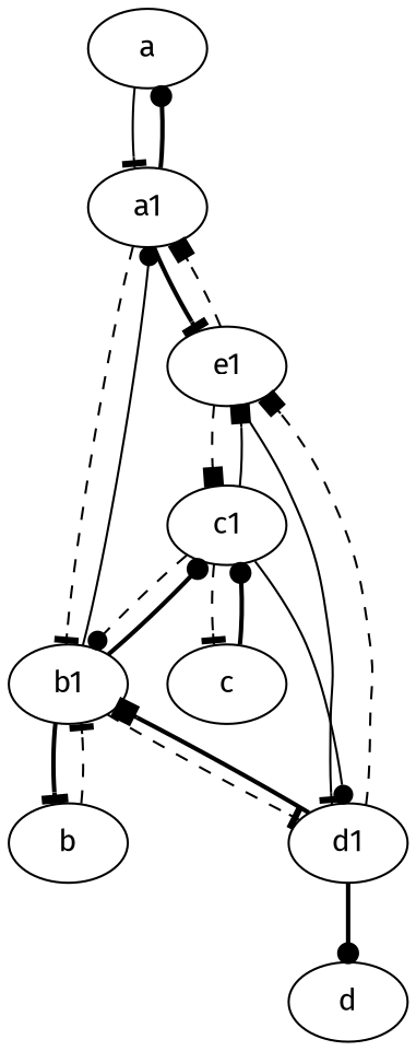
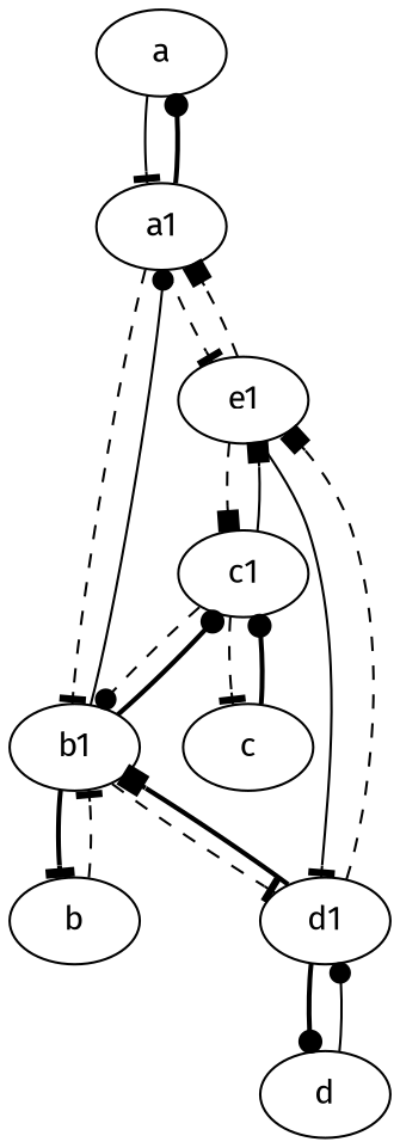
  digraph {
    fontname="Fira Sans"
    node [fontname="Fira Sans"]
    edge [arrowhead=tee fontname="Fira Sans" style=dashed]
    a
    a1
    b1
    e1
    d1
    d
    b
    c1
    c
    a -> a1 [style=solid]
    a1 -> a [arrowhead=dot style=bold]
    a1 -> b1
-   a1 -> e1 [style=bold]
+   a1 -> e1
    b1 -> a1 [arrowhead=dot style=solid]
    b1 -> d1
    b1 -> b [style=bold]
    b1 -> c1 [arrowhead=dot style=bold]
    e1 -> a1 [arrowhead=box]
    e1 -> d1 [style=solid]
    e1 -> c1 [arrowhead=box]
    d1 -> b1 [arrowhead=box style=bold]
    d1 -> e1 [arrowhead=box]
    d1 -> d [arrowhead=dot style=bold]
-   c1 -> d1 [arrowhead=dot style=solid]
+   d -> d1 [arrowhead=dot style=solid]
    b -> b1
    c1 -> b1 [arrowhead=dot]
    c1 -> e1 [arrowhead=box style=solid]
    c1 -> c
    c -> c1 [arrowhead=dot style=bold]
  }
